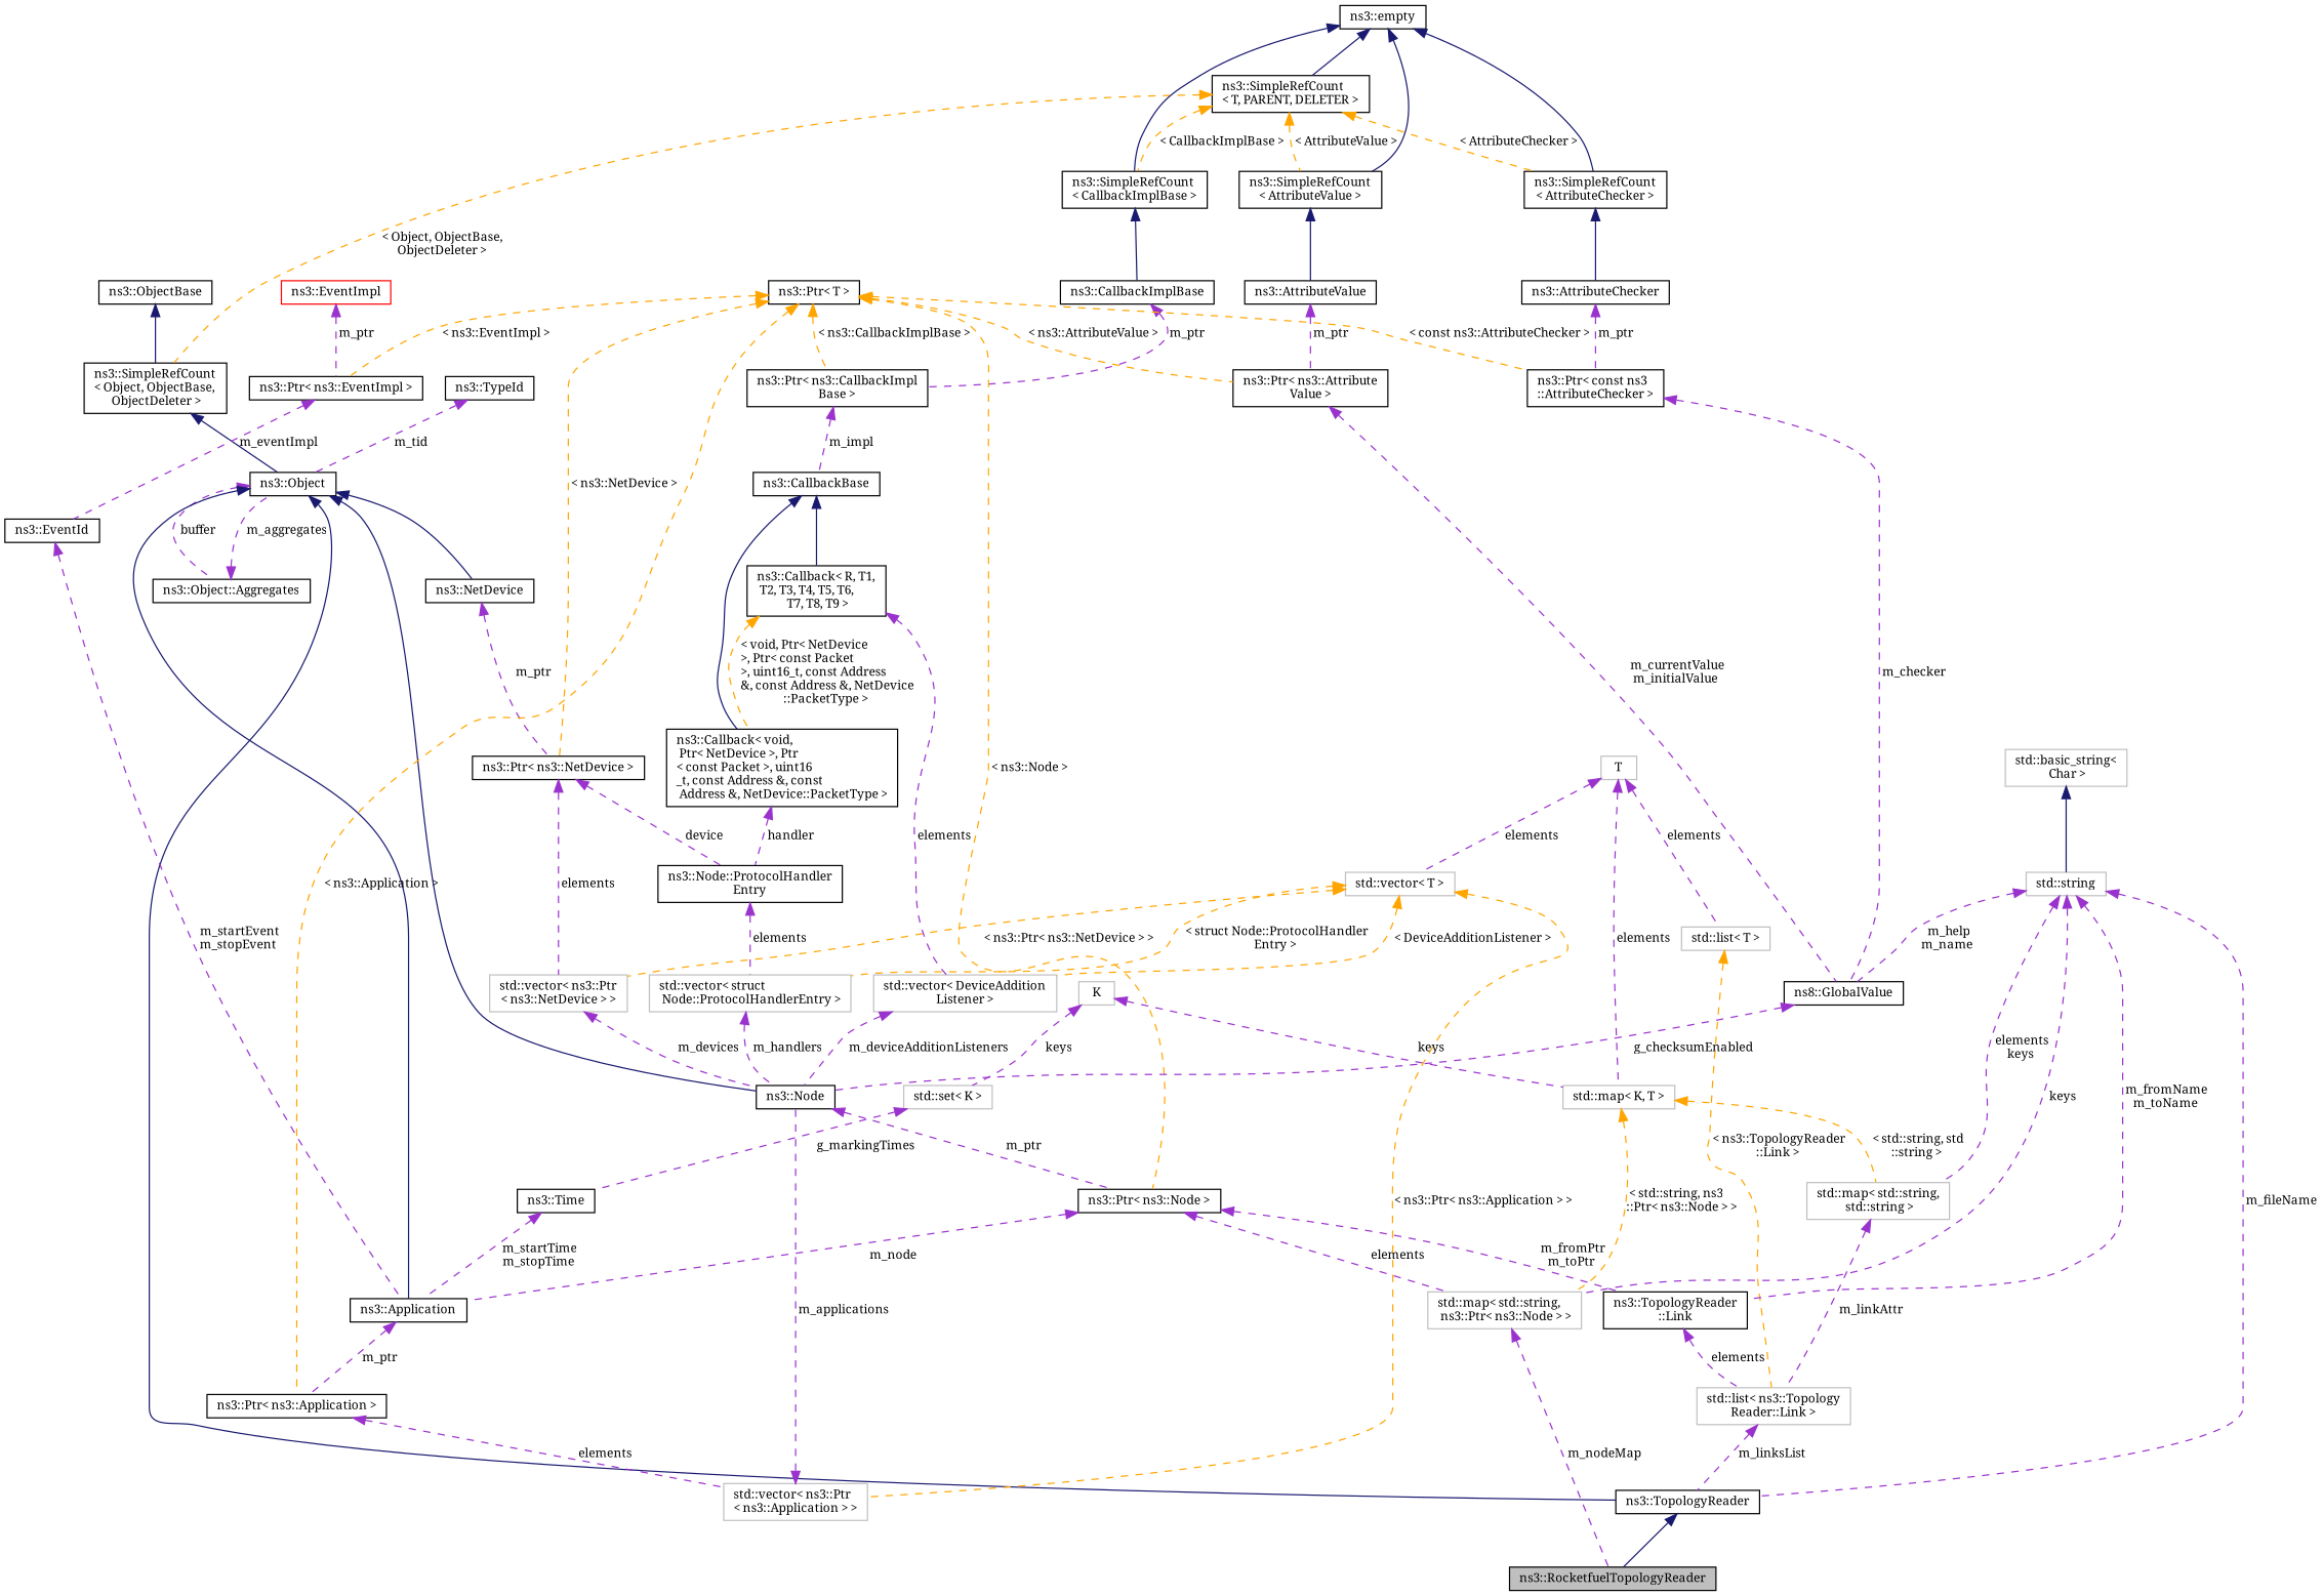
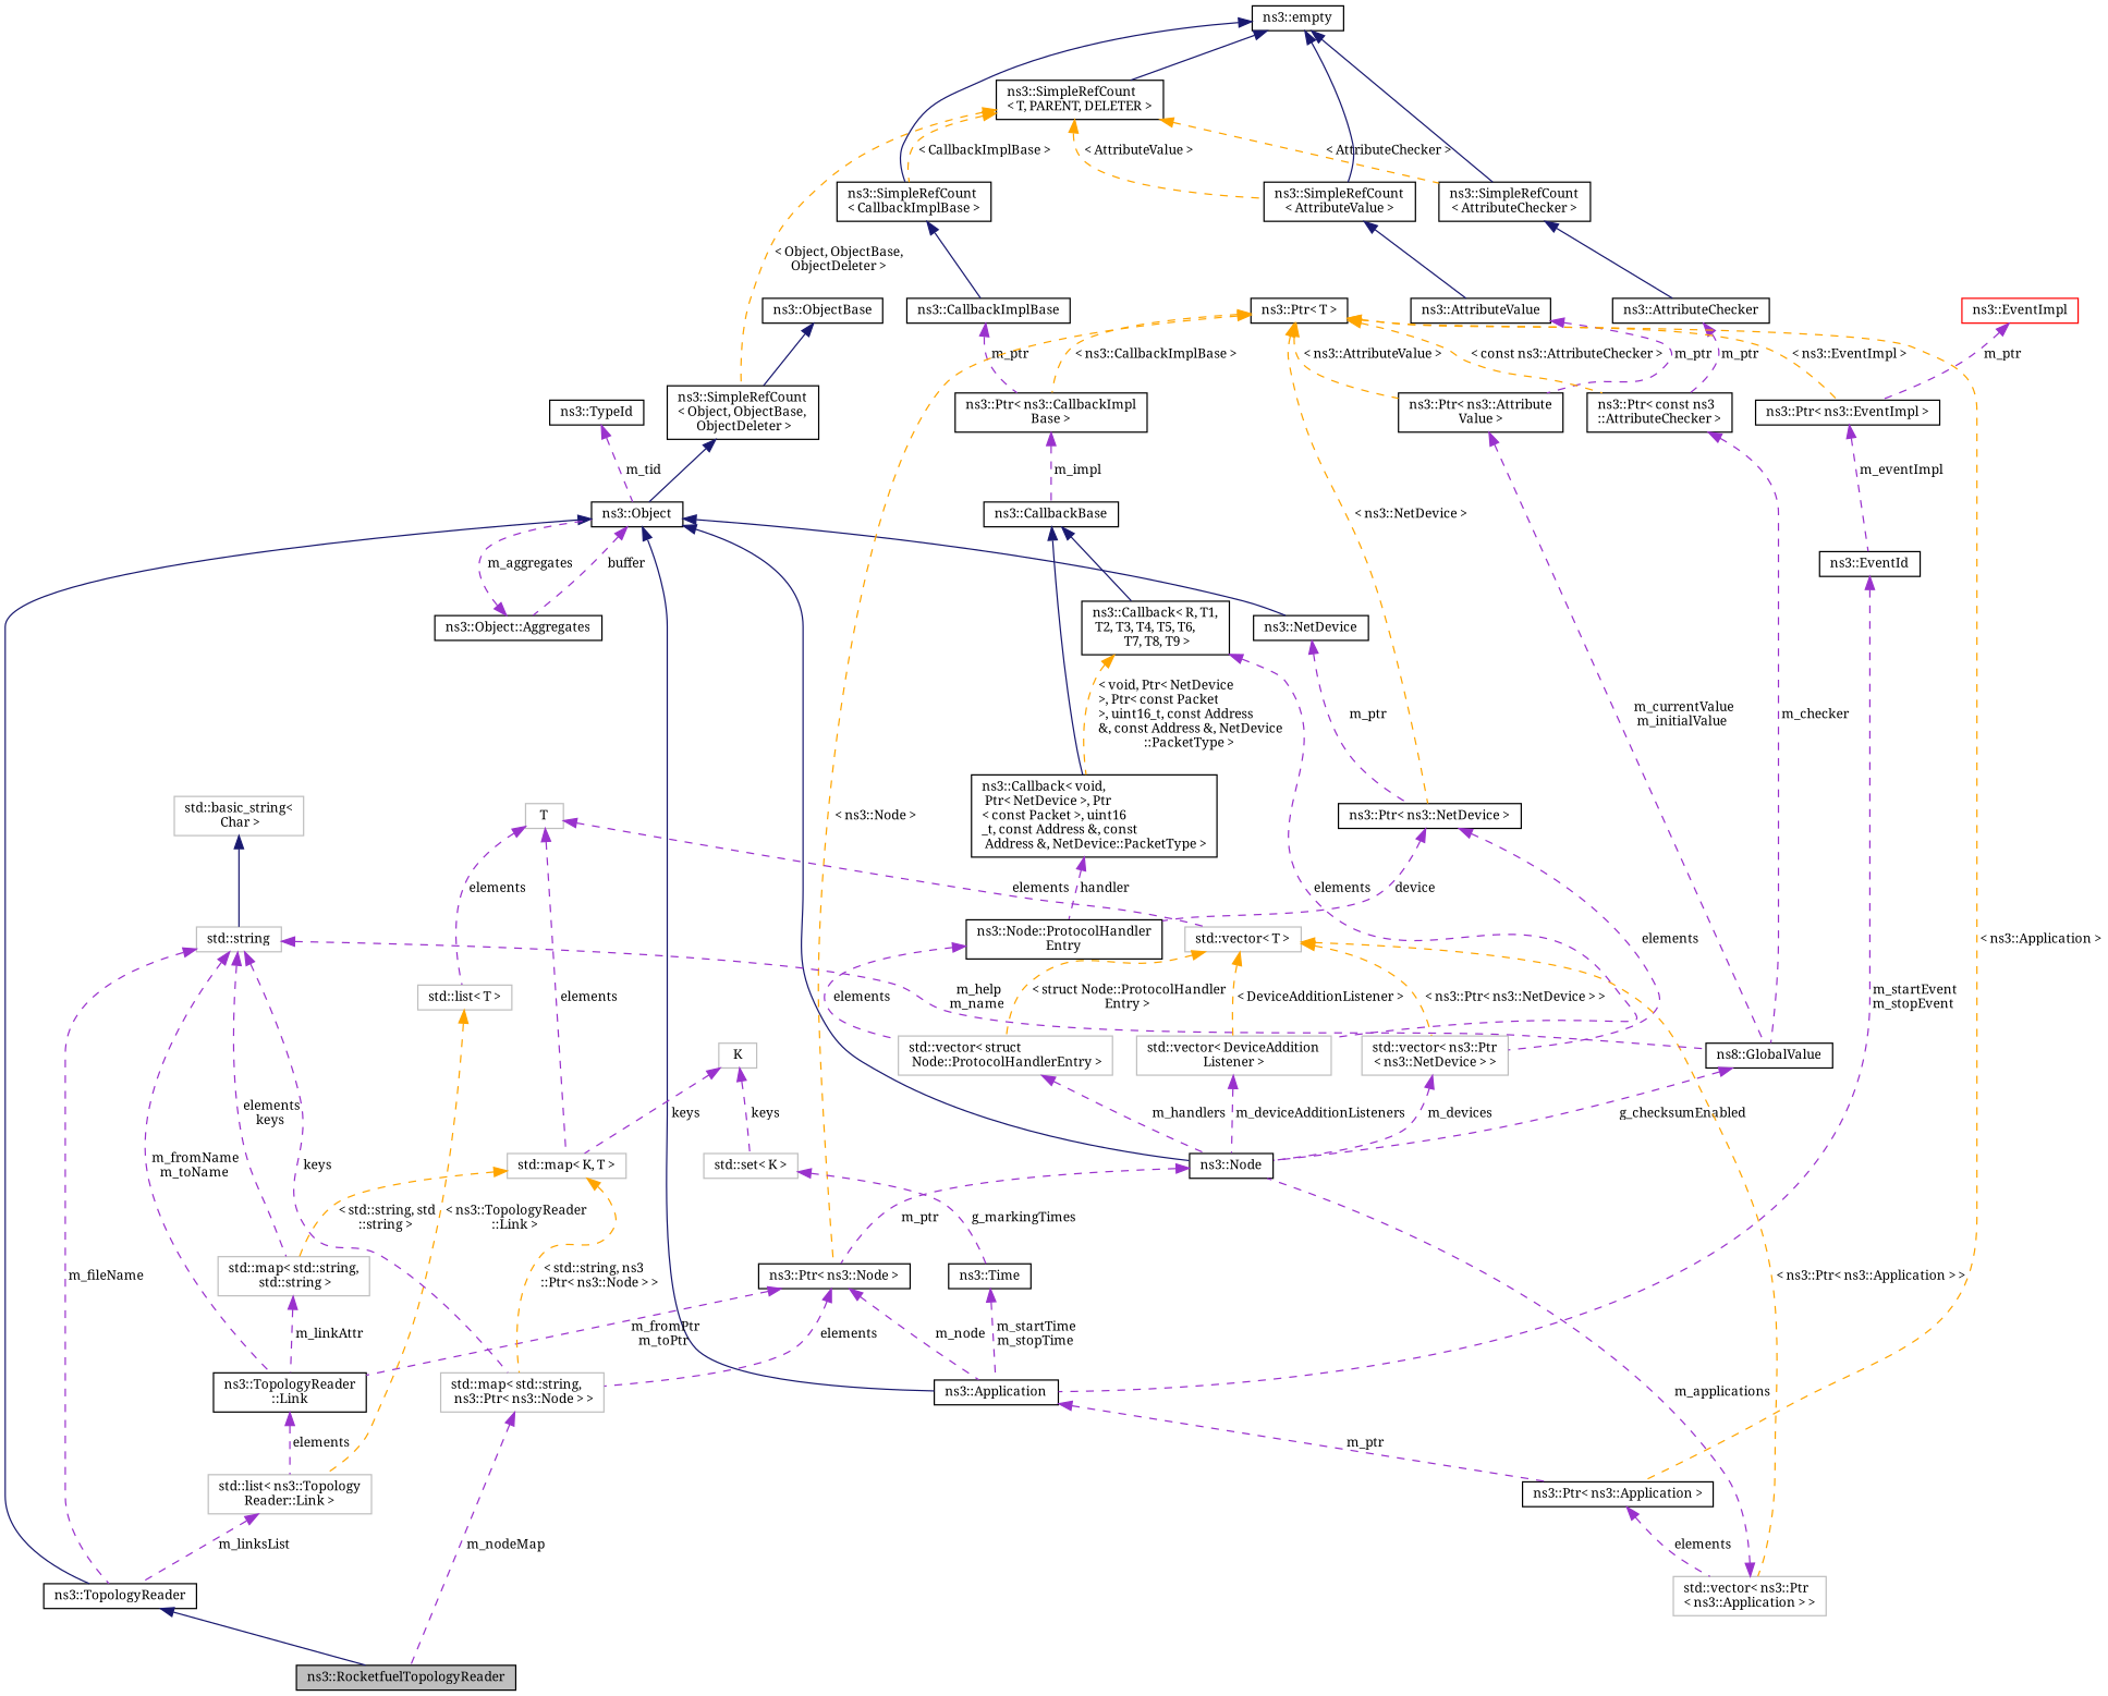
  digraph {
    fontname="Noto Serif"
    node [color=black fillcolor=white fontname="Noto Serif" fontsize=10 shape=record style=filled]
    edge [color=darkorchid3 dir=back fontname="Noto Serif" fontsize=10 labelfontname=Helvetica labelfontsize=10 style=dashed]
    n1 [fillcolor=grey75 fontcolor=black height=0.2 label="ns3::RocketfuelTopologyReader" width=0.4]
    n2 [height=0.2 label="ns3::TopologyReader" width=0.4]
    n3 [height=0.2 label="ns3::Object" width=0.4]
    n4 [height=0.2 label="ns3::Object::Aggregates" width=0.4]
    n5 [height=0.2 label="ns3::Node" width=0.4]
    n6 [height=0.2 label="ns3::Application" width=0.4]
    n7 [height=0.2 label="ns3::NetDevice" width=0.4]
    n8 [height=0.2 label="ns3::Ptr\< ns3::Node \>" width=0.4]
    n9 [height=0.2 label="ns3::Ptr\< ns3::Application \>" width=0.4]
    n10 [height=0.2 label="ns3::Ptr\< ns3::NetDevice \>" width=0.4]
    n11 [height=0.2 label="ns3::SimpleRefCount\l\< Object, ObjectBase,\l ObjectDeleter \>" width=0.4]
    n12 [height=0.2 label="ns3::ObjectBase" width=0.4]
    n13 [height=0.2 label="ns3::SimpleRefCount\l\< T, PARENT, DELETER \>" width=0.4]
    n14 [height=0.2 label="ns3::SimpleRefCount\l\< AttributeValue \>" width=0.4]
    n15 [height=0.2 label="ns3::SimpleRefCount\l\< AttributeChecker \>" width=0.4]
    n16 [height=0.2 label="ns3::SimpleRefCount\l\< CallbackImplBase \>" width=0.4]
    n17 [height=0.2 label="ns3::AttributeValue" width=0.4]
    n18 [height=0.2 label="ns3::AttributeChecker" width=0.4]
    n19 [height=0.2 label="ns3::CallbackImplBase" width=0.4]
    n20 [height=0.2 label="ns3::empty" width=0.4]
    n21 [height=0.2 label="ns3::TypeId" width=0.4]
    n22 [color=grey75 height=0.2 label="std::list\< ns3::Topology\lReader::Link \>" width=0.4]
    n23 [height=0.2 label="ns3::TopologyReader\l::Link" width=0.4]
    n24 [color=grey75 height=0.2 label="std::map\< std::string,\l ns3::Ptr\< ns3::Node \> \>" width=0.4]
    n25 [color=grey75 height=0.2 label="std::vector\< ns3::Ptr\l\< ns3::Application \> \>" width=0.4]
    n26 [height=0.2 label="ns3::EventId" width=0.4]
    n27 [height=0.2 label="ns3::Ptr\< ns3::EventImpl \>" width=0.4]
    n28 [color=red height=0.2 label="ns3::EventImpl" width=0.4]
    n29 [height=0.2 label="ns3::Ptr\< T \>" width=0.4]
    n30 [height=0.2 label="ns3::Ptr\< ns3::Attribute\lValue \>" width=0.4]
    n31 [height=0.2 label="ns3::Ptr\< const ns3\l::AttributeChecker \>" width=0.4]
    n32 [height=0.2 label="ns3::Ptr\< ns3::CallbackImpl\lBase \>" width=0.4]
    n33 [color=grey75 height=0.2 label="std::vector\< ns3::Ptr\l\< ns3::NetDevice \> \>" width=0.4]
    n34 [height=0.2 label="ns3::Node::ProtocolHandler\lEntry" width=0.4]
    n35 [height=0.2 label="ns8::GlobalValue" width=0.4]
    n36 [height=0.2 label="ns3::CallbackBase" width=0.4]
    n37 [height=0.2 label="ns3::Time" width=0.4]
    n38 [color=grey75 height=0.2 label="std::set\< K \>" width=0.4]
    n39 [color=grey75 height=0.2 label=K width=0.4]
    n40 [color=grey75 height=0.2 label="std::map\< K, T \>" width=0.4]
    n41 [color=grey75 height=0.2 label="std::map\< std::string,\l std::string \>" width=0.4]
    n42 [color=grey75 height=0.2 label="std::vector\< T \>" width=0.4]
    n43 [color=grey75 height=0.2 label="std::vector\< struct\l Node::ProtocolHandlerEntry \>" width=0.4]
    n44 [color=grey75 height=0.2 label="std::vector\< DeviceAddition\lListener \>" width=0.4]
    n45 [color=grey75 height=0.2 label=T width=0.4]
    n46 [color=grey75 height=0.2 label="std::list\< T \>" width=0.4]
    n47 [color=grey75 height=0.2 label="std::string" width=0.4]
    n48 [color=grey75 height=0.2 label="std::basic_string\<\l Char \>" width=0.4]
    n49 [height=0.2 label="ns3::Callback\< void,\l Ptr\< NetDevice \>, Ptr\l\< const Packet \>, uint16\l_t, const Address &, const\l Address &, NetDevice::PacketType \>" width=0.4]
    n50 [height=0.2 label="ns3::Callback\< R, T1,\l T2, T3, T4, T5, T6,\l T7, T8, T9 \>" width=0.4]
    n2 -> n1 [color=midnightblue style=solid]
    n3 -> n2 [color=midnightblue style=solid]
    n3 -> n4 [label=" buffer"]
    n3 -> n5 [color=midnightblue style=solid]
    n3 -> n6 [color=midnightblue style=solid]
    n3 -> n7 [color=midnightblue style=solid]
    n4 -> n3 [label=" m_aggregates"]
    n5 -> n8 [label=" m_ptr"]
    n6 -> n9 [label=" m_ptr"]
    n7 -> n10 [label=" m_ptr"]
    n8 -> n6 [label=" m_node"]
    n8 -> n23 [label=" m_fromPtr\nm_toPtr"]
    n8 -> n24 [label=" elements"]
    n9 -> n25 [label=" elements"]
    n10 -> n33 [label=" elements"]
    n10 -> n34 [label=" device"]
    n11 -> n3 [color=midnightblue style=solid]
    n12 -> n11 [color=midnightblue style=solid]
    n13 -> n11 [color=orange label=" \< Object, ObjectBase,\l ObjectDeleter \>"]
    n13 -> n14 [color=orange label=" \< AttributeValue \>"]
    n13 -> n15 [color=orange label=" \< AttributeChecker \>"]
    n13 -> n16 [color=orange label=" \< CallbackImplBase \>"]
    n14 -> n17 [color=midnightblue style=solid]
    n15 -> n18 [color=midnightblue style=solid]
    n16 -> n19 [color=midnightblue style=solid]
    n17 -> n30 [label=" m_ptr"]
    n18 -> n31 [label=" m_ptr"]
    n19 -> n32 [label=" m_ptr"]
    n20 -> n13 [color=midnightblue style=solid]
    n20 -> n14 [color=midnightblue style=solid]
    n20 -> n15 [color=midnightblue style=solid]
    n20 -> n16 [color=midnightblue style=solid]
    n21 -> n3 [label=" m_tid"]
    n22 -> n2 [label=" m_linksList"]
    n23 -> n22 [label=" elements"]
    n24 -> n1 [label=" m_nodeMap"]
    n25 -> n5 [label=" m_applications"]
    n26 -> n6 [label=" m_startEvent\nm_stopEvent"]
    n27 -> n26 [label=" m_eventImpl"]
    n28 -> n27 [label=" m_ptr"]
    n29 -> n8 [color=orange label=" \< ns3::Node \>"]
    n29 -> n9 [color=orange label=" \< ns3::Application \>"]
    n29 -> n10 [color=orange label=" \< ns3::NetDevice \>"]
    n29 -> n27 [color=orange label=" \< ns3::EventImpl \>"]
    n29 -> n30 [color=orange label=" \< ns3::AttributeValue \>"]
    n29 -> n31 [color=orange label=" \< const ns3::AttributeChecker \>"]
    n29 -> n32 [color=orange label=" \< ns3::CallbackImplBase \>"]
    n30 -> n35 [label=" m_currentValue\nm_initialValue"]
    n31 -> n35 [label=" m_checker"]
    n32 -> n36 [label=" m_impl"]
    n33 -> n5 [label=" m_devices"]
    n34 -> n43 [label=" elements"]
    n35 -> n5 [label=" g_checksumEnabled"]
    n36 -> n49 [color=midnightblue style=solid]
    n36 -> n50 [color=midnightblue style=solid]
    n37 -> n6 [label=" m_startTime\nm_stopTime"]
    n38 -> n37 [label=" g_markingTimes"]
    n39 -> n38 [label=" keys"]
    n39 -> n40 [label=" keys"]
    n40 -> n24 [color=orange label=" \< std::string, ns3\l::Ptr\< ns3::Node \> \>"]
    n40 -> n41 [color=orange label=" \< std::string, std\l::string \>"]
-   n41 -> n22 [label=" m_linkAttr"]
+   n41 -> n23 [label=" m_linkAttr"]
    n42 -> n25 [color=orange label=" \< ns3::Ptr\< ns3::Application \> \>"]
    n42 -> n33 [color=orange label=" \< ns3::Ptr\< ns3::NetDevice \> \>"]
    n42 -> n43 [color=orange label=" \< struct Node::ProtocolHandler\lEntry \>"]
    n42 -> n44 [color=orange label=" \< DeviceAdditionListener \>"]
    n43 -> n5 [label=" m_handlers"]
    n44 -> n5 [label=" m_deviceAdditionListeners"]
    n45 -> n40 [label=" elements"]
    n45 -> n42 [label=" elements"]
    n45 -> n46 [label=" elements"]
    n46 -> n22 [color=orange label=" \< ns3::TopologyReader\l::Link \>"]
    n47 -> n2 [label=" m_fileName"]
    n47 -> n23 [label=" m_fromName\nm_toName"]
    n47 -> n24 [label=" keys"]
    n47 -> n35 [label=" m_help\nm_name"]
    n47 -> n41 [label=" elements\nkeys"]
    n48 -> n47 [color=midnightblue style=solid]
    n49 -> n34 [label=" handler"]
    n50 -> n44 [label=" elements"]
    n50 -> n49 [color=orange label=" \< void, Ptr\< NetDevice\l \>, Ptr\< const Packet\l \>, uint16_t, const Address\l &, const Address &, NetDevice\l::PacketType \>"]
  }
